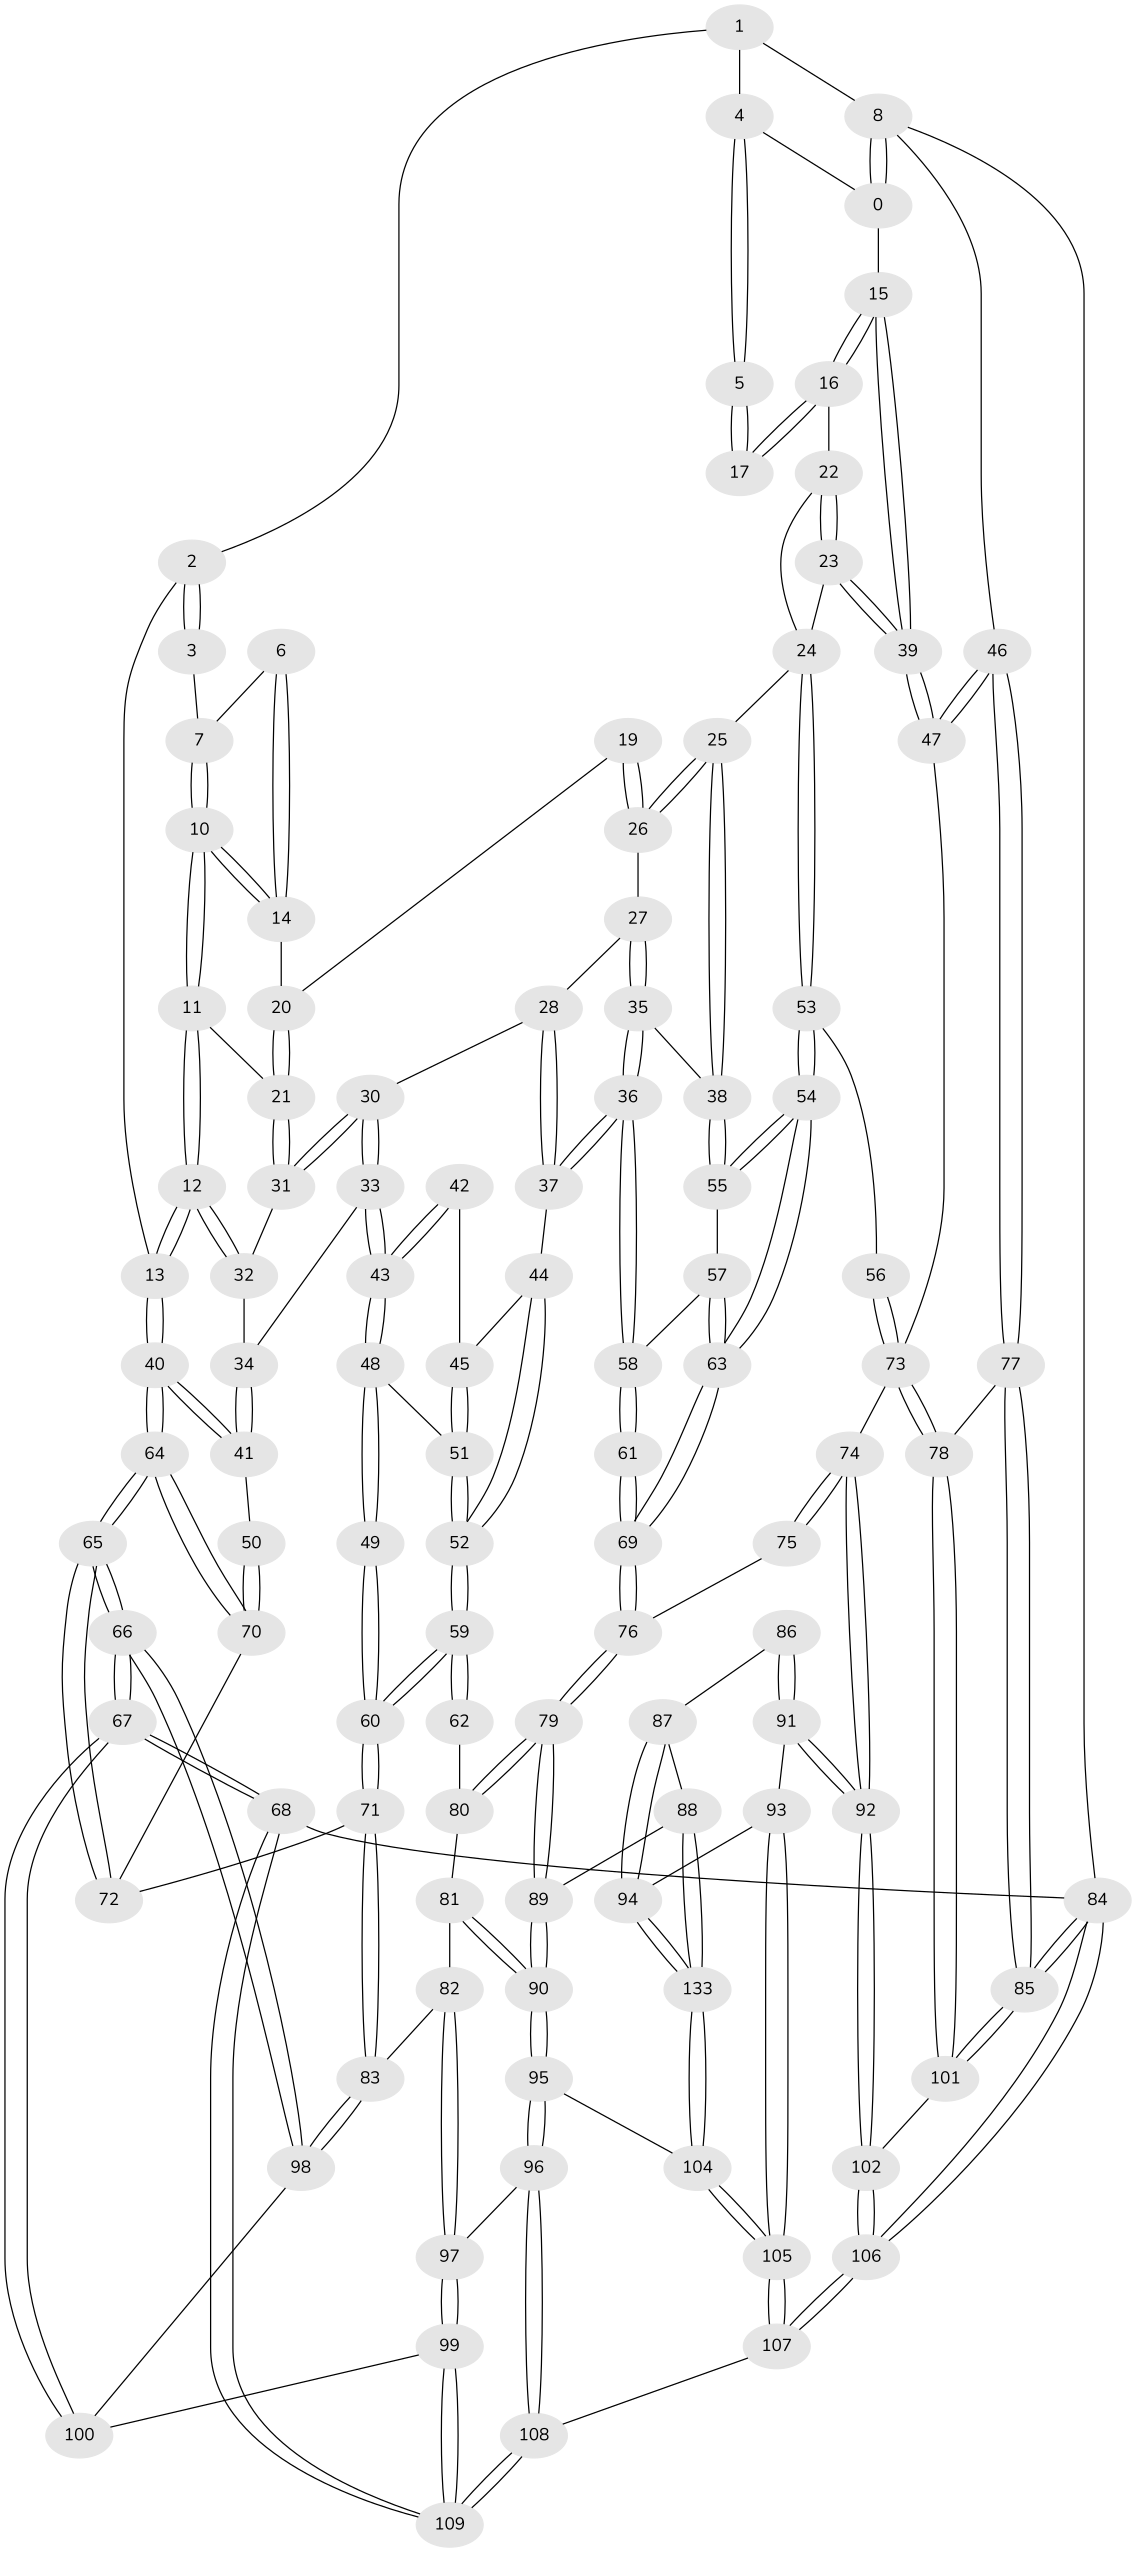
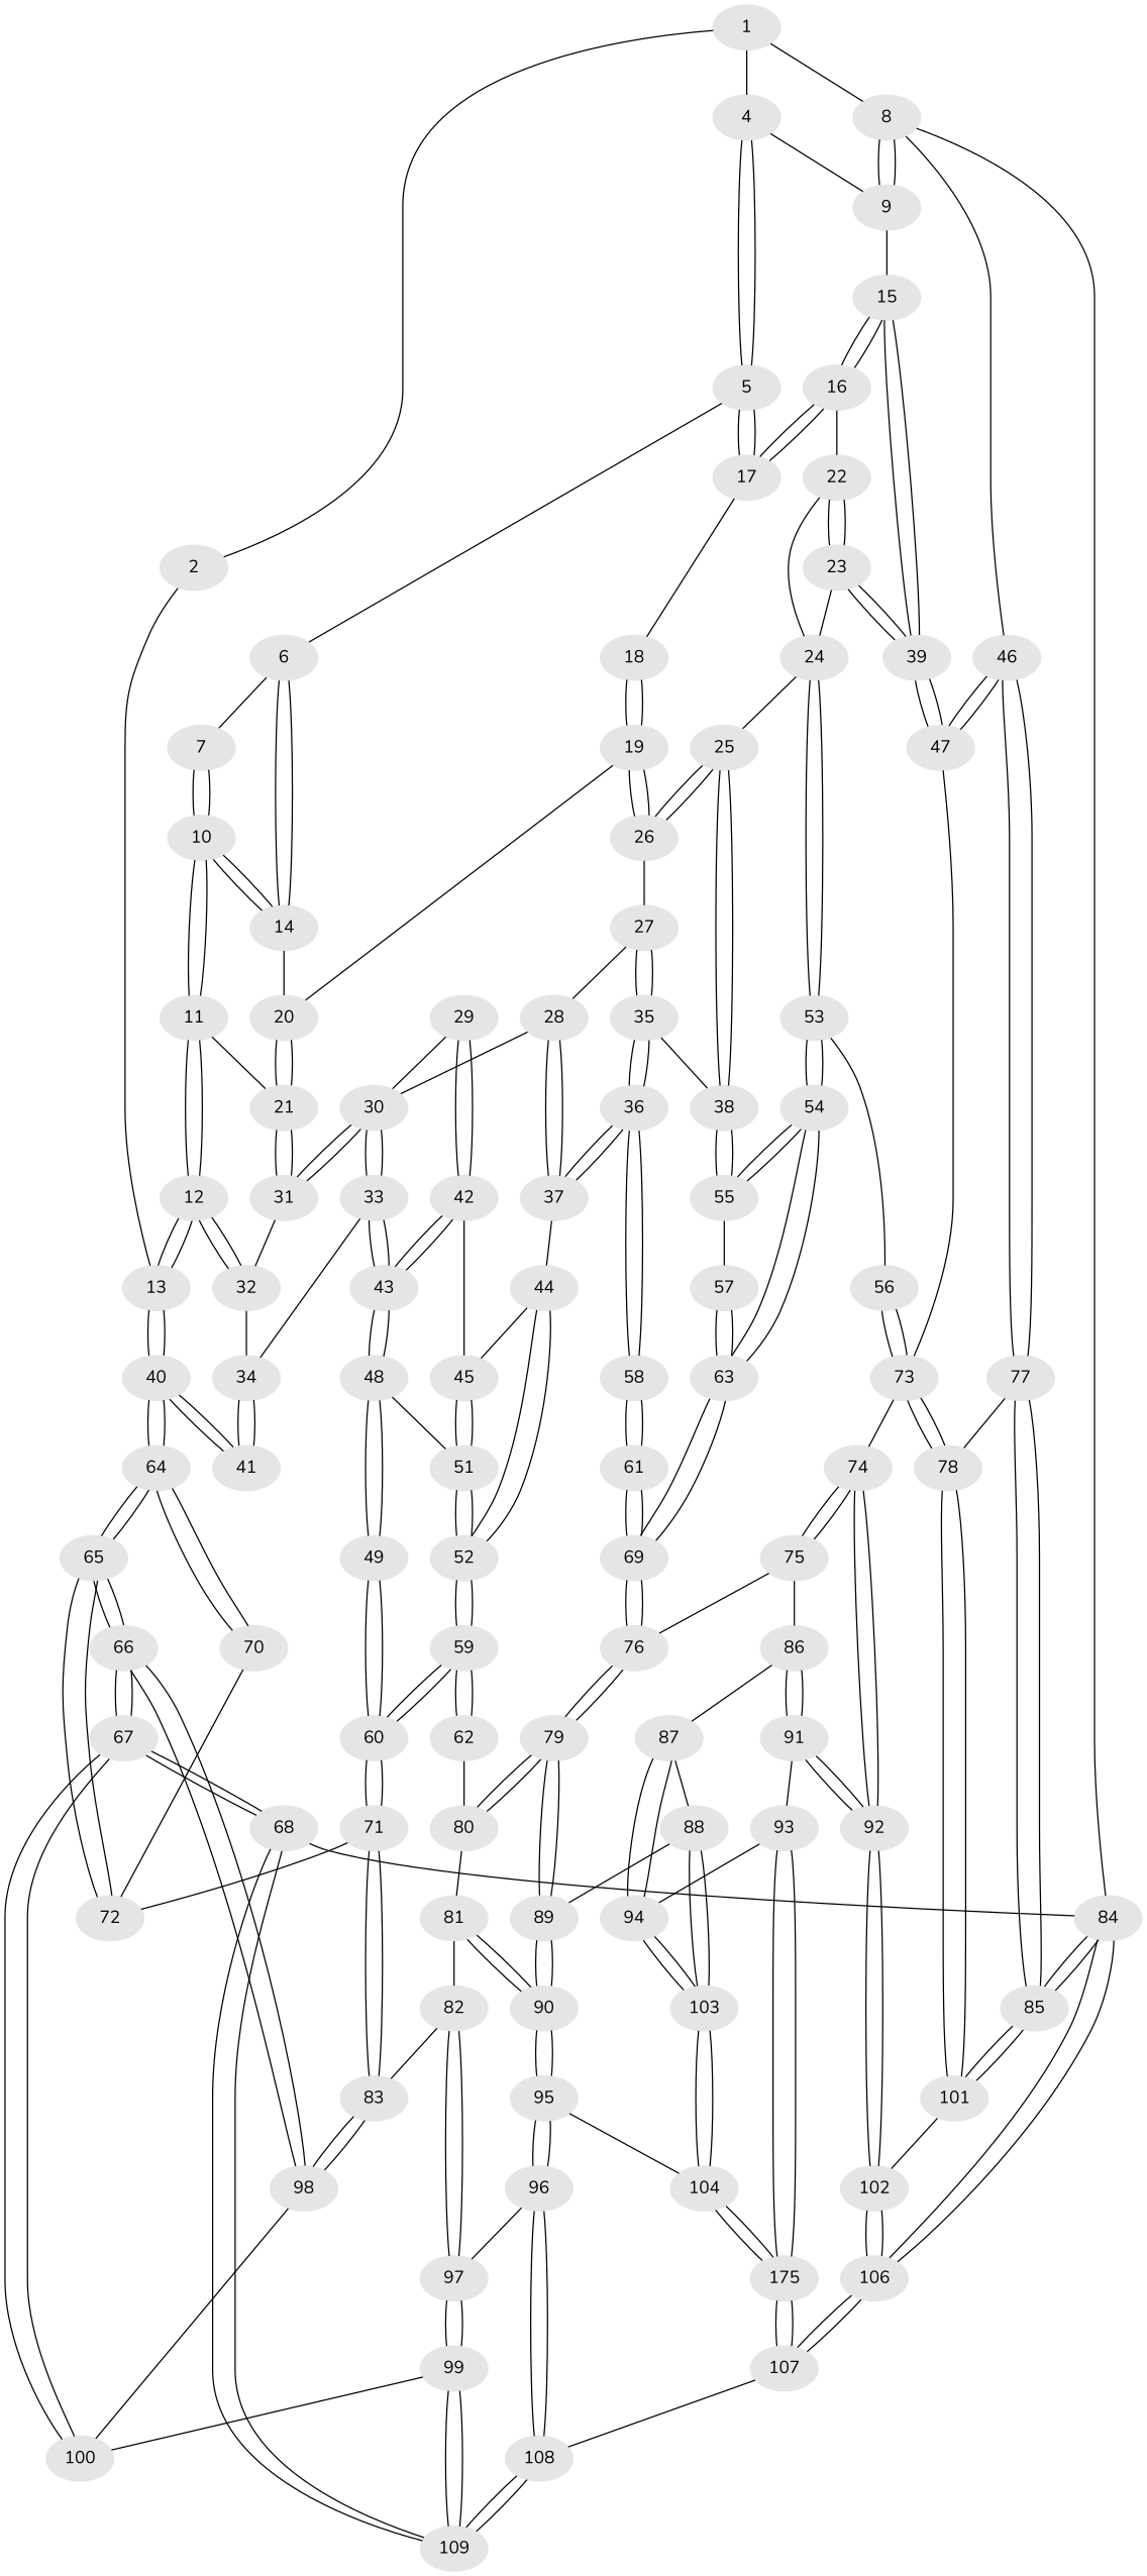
  graph {
    fontname=Nunito
    node [color=gray90 fontname=Nunito style=filled]
    edge [fontname=Nunito]
    1
    2
    4
    8
-   3
    13
    5
-   9 [label=0]
+   9
    46
    84
    7
    40
    68
    109
    10
    6
    17
    15
    14
+   18
    20
    11
    47
    77
    85
    106
    16
    39
    12
    21
    32
    31
    34
    41
    64
    22
    23
    19
    26
    27
    24
    25
    53
    38
    56
    54
    55
    28
    35
    37
    30
    36
+   29
    42
    44
    33
    43
    45
    48
-   50
    58
    61
    52
    57
    73
    70
    65
    51
    49
    59
    78
    60
    71
    72
    62
    63
    69
    74
    80
    83
    76
    81
    66
    67
    98
    100
    79
    75
    92
    101
    86
    102
    87
    91
    89
    90
    82
    97
    95
    99
    107
    88
    94
    93
-   103 [label=133]
+   103
    104
    96
-   105
+   105 [label=175]
    108
    1 -- 2
    1 -- 4
    1 -- 8
-   2 -- 3
-   2 -- 3
    2 -- 13
    4 -- 5
    4 -- 5
    4 -- 9
    8 -- 9
    8 -- 9
    8 -- 46
    8 -- 84
-   3 -- 7
    13 -- 40
    13 -- 40
+   5 -- 6
    5 -- 17
    5 -- 17
    9 -- 15
    46 -- 47
    46 -- 47
    46 -- 77
    46 -- 77
    84 -- 85
    84 -- 85
    84 -- 106
    84 -- 106
    7 -- 10
    7 -- 10
    40 -- 41
    40 -- 41
    40 -- 64
    40 -- 64
    68 -- 84
    68 -- 109
    68 -- 109
    10 -- 14
    10 -- 14
    10 -- 11
    10 -- 11
    6 -- 7
    6 -- 14
    6 -- 14
+   17 -- 18
    15 -- 16
    15 -- 16
    15 -- 39
    15 -- 39
    14 -- 20
+   18 -- 19
+   18 -- 19
    20 -- 21
    20 -- 21
    11 -- 12
    11 -- 12
    11 -- 21
    47 -- 73
    77 -- 85
    77 -- 85
    77 -- 78
    85 -- 101
    85 -- 101
    106 -- 107
    106 -- 107
    16 -- 17
    16 -- 17
    16 -- 22
    39 -- 47
    39 -- 47
    12 -- 13
    12 -- 13
    12 -- 32
    12 -- 32
    21 -- 31
    21 -- 31
    32 -- 34
    31 -- 32
    34 -- 41
    34 -- 41
-   41 -- 50
    64 -- 70
    64 -- 70
    64 -- 65
    64 -- 65
    22 -- 23
    22 -- 23
    23 -- 39
    23 -- 39
    23 -- 24
    19 -- 20
    19 -- 26
    19 -- 26
    26 -- 27
    27 -- 28
    27 -- 35
    27 -- 35
    24 -- 22
    24 -- 25
    24 -- 53
    24 -- 53
    25 -- 26
    25 -- 26
    25 -- 38
    25 -- 38
    53 -- 56
    53 -- 54
    53 -- 54
    38 -- 55
    38 -- 55
    56 -- 73
    56 -- 73
    54 -- 55
    54 -- 55
    54 -- 63
    54 -- 63
    55 -- 57
    28 -- 37
    28 -- 37
    28 -- 30
    35 -- 38
    35 -- 36
    35 -- 36
    37 -- 44
    30 -- 31
    30 -- 31
    30 -- 33
    30 -- 33
    36 -- 37
    36 -- 37
    36 -- 58
    36 -- 58
+   29 -- 30
+   29 -- 42
+   29 -- 42
    42 -- 43
    42 -- 43
    42 -- 45
    44 -- 45
    44 -- 52
    44 -- 52
    33 -- 34
    33 -- 43
    33 -- 43
    43 -- 48
    43 -- 48
    45 -- 51
    45 -- 51
    48 -- 51
    48 -- 49
    48 -- 49
-   50 -- 70
-   50 -- 70
    58 -- 61
    58 -- 61
    61 -- 69
    61 -- 69
    52 -- 59
    52 -- 59
-   57 -- 58
    57 -- 63
    57 -- 63
    73 -- 78
    73 -- 78
    73 -- 74
    70 -- 72
    65 -- 72
    65 -- 72
    65 -- 66
    65 -- 66
    51 -- 52
    51 -- 52
    49 -- 60
    49 -- 60
    59 -- 60
    59 -- 60
    59 -- 62
    59 -- 62
    78 -- 101
    78 -- 101
    60 -- 71
    60 -- 71
    71 -- 72
    71 -- 83
    71 -- 83
    62 -- 80
    63 -- 69
    63 -- 69
    69 -- 76
    69 -- 76
    74 -- 75
    74 -- 75
    74 -- 92
    74 -- 92
    80 -- 81
    83 -- 98
    83 -- 98
    76 -- 79
    76 -- 79
    81 -- 90
    81 -- 90
    81 -- 82
    66 -- 67
    66 -- 67
    66 -- 98
    66 -- 98
    67 -- 68
    67 -- 68
    67 -- 100
    67 -- 100
    98 -- 100
    79 -- 80
    79 -- 80
    79 -- 89
    79 -- 89
    75 -- 76
+   75 -- 86
    92 -- 102
    92 -- 102
    101 -- 102
    86 -- 87
    86 -- 91
    86 -- 91
    102 -- 106
    102 -- 106
    87 -- 88
    87 -- 94
    87 -- 94
    91 -- 92
    91 -- 92
    91 -- 93
    89 -- 90
    89 -- 90
    90 -- 95
    90 -- 95
    82 -- 83
    82 -- 97
    82 -- 97
    97 -- 99
    97 -- 99
    95 -- 104
    95 -- 96
    95 -- 96
    99 -- 109
    99 -- 109
    99 -- 100
    107 -- 108
    88 -- 89
    88 -- 103
    88 -- 103
    94 -- 103
    94 -- 103
    93 -- 94
    93 -- 105
    93 -- 105
    103 -- 104
    103 -- 104
    104 -- 105
    104 -- 105
    96 -- 97
    96 -- 108
    96 -- 108
    105 -- 107
    105 -- 107
    108 -- 109
    108 -- 109
  }
